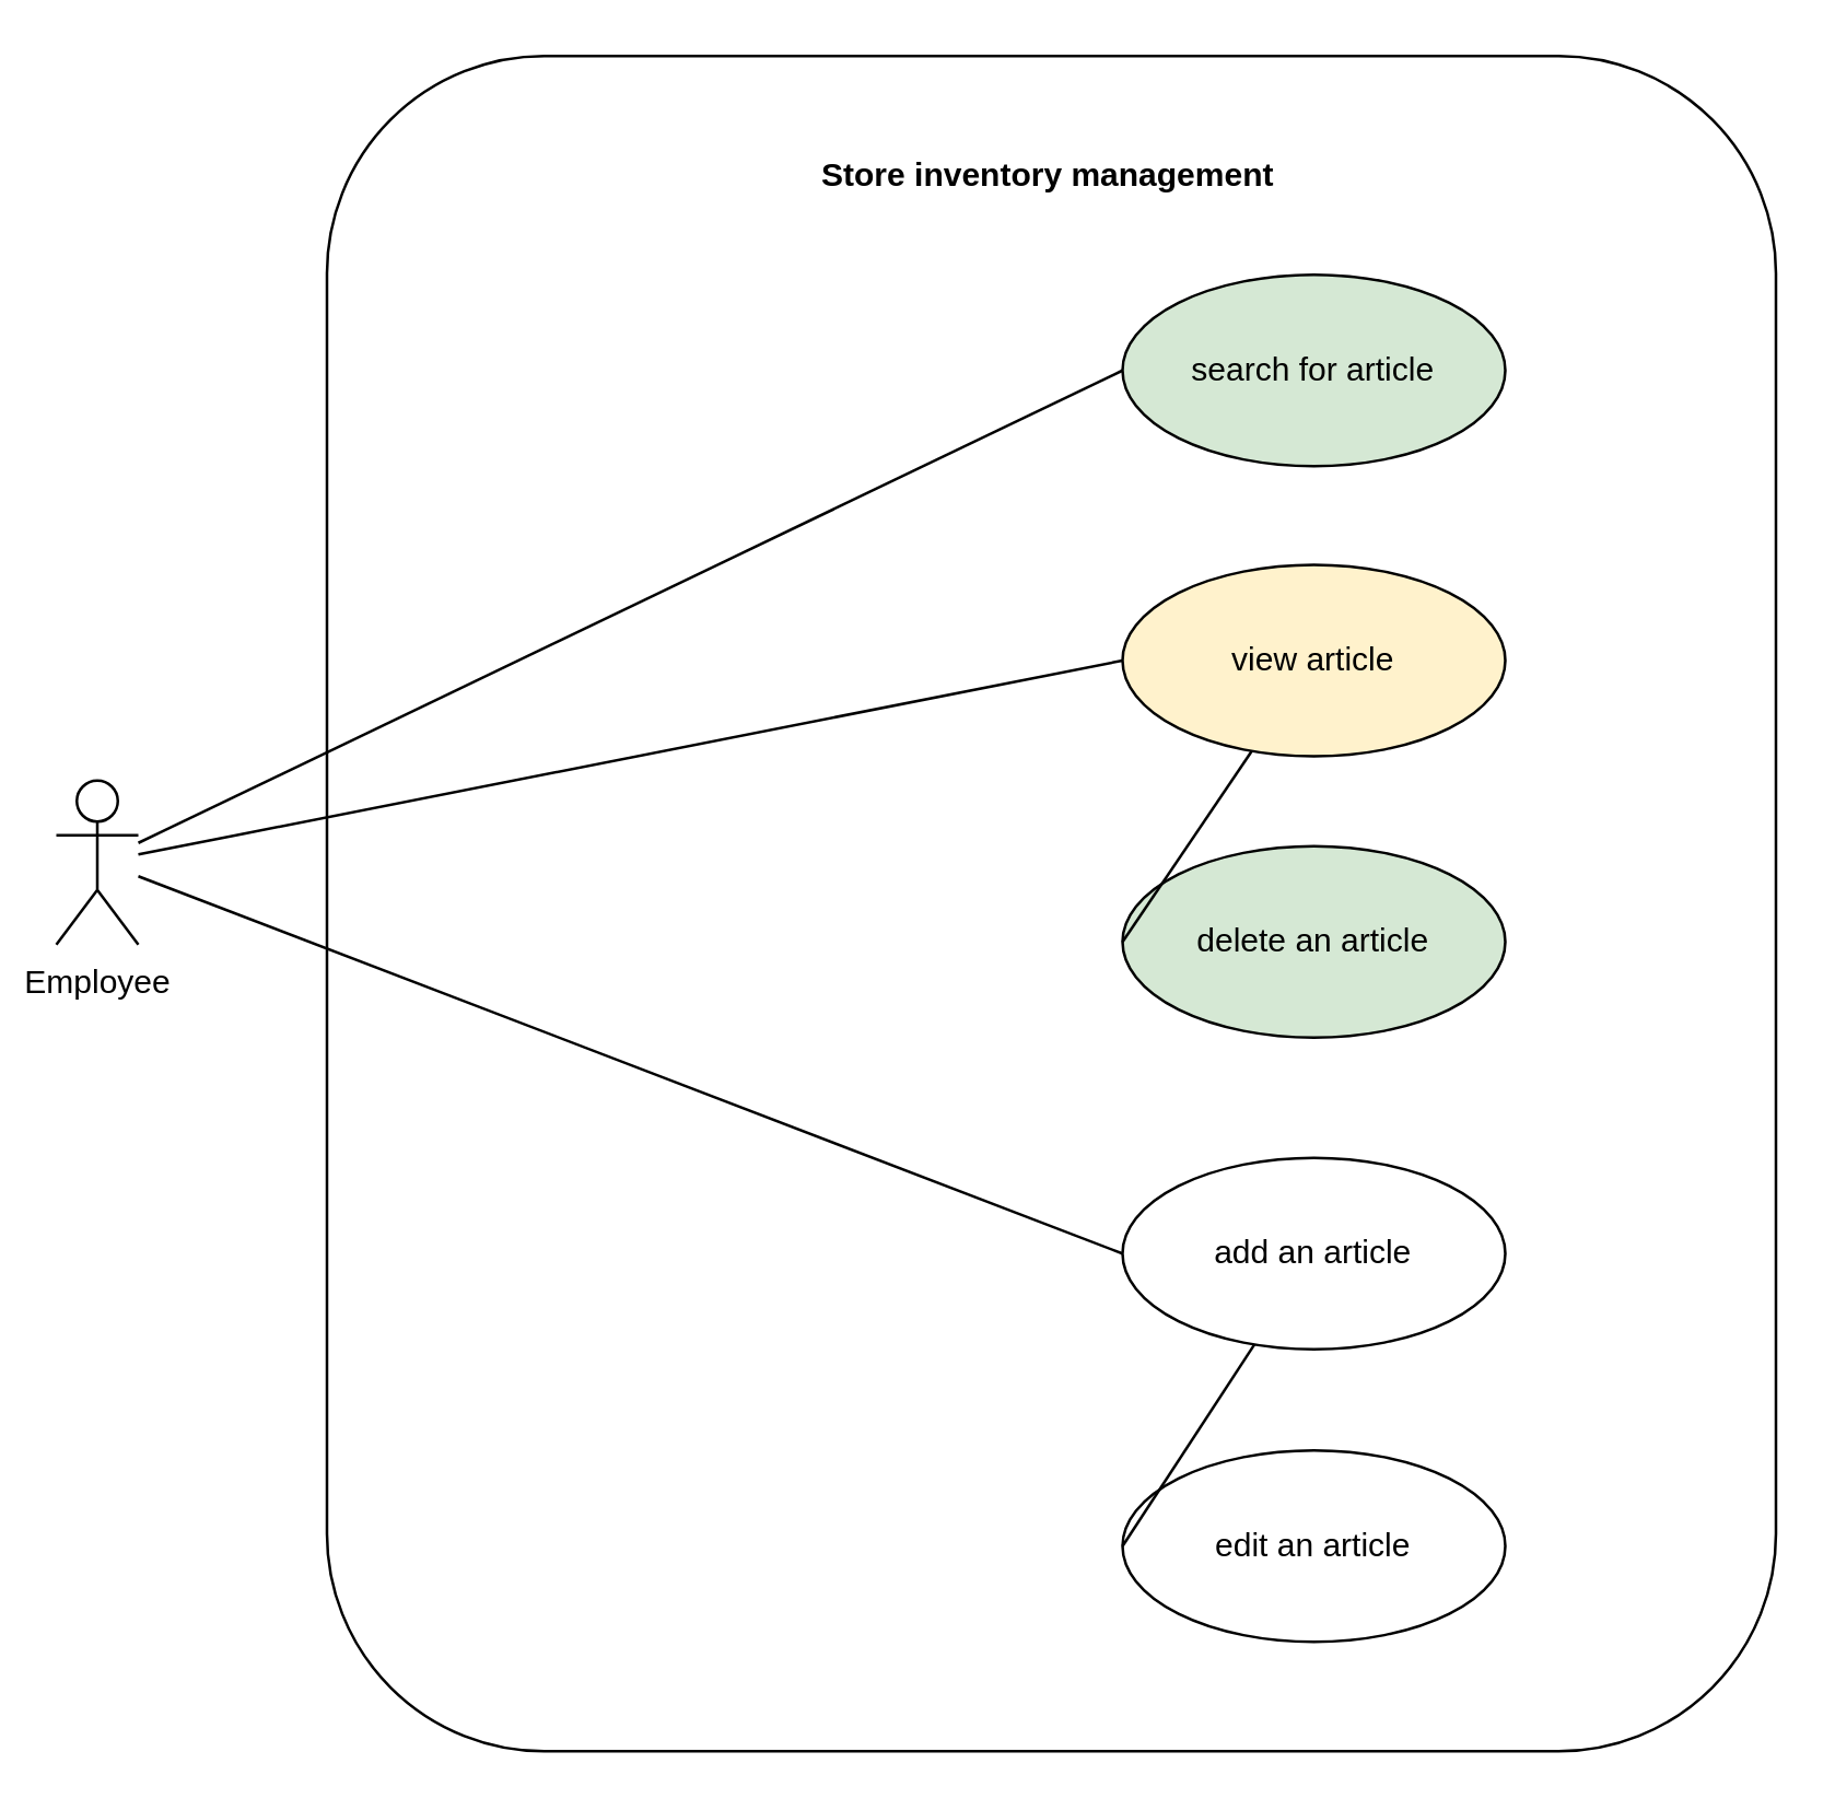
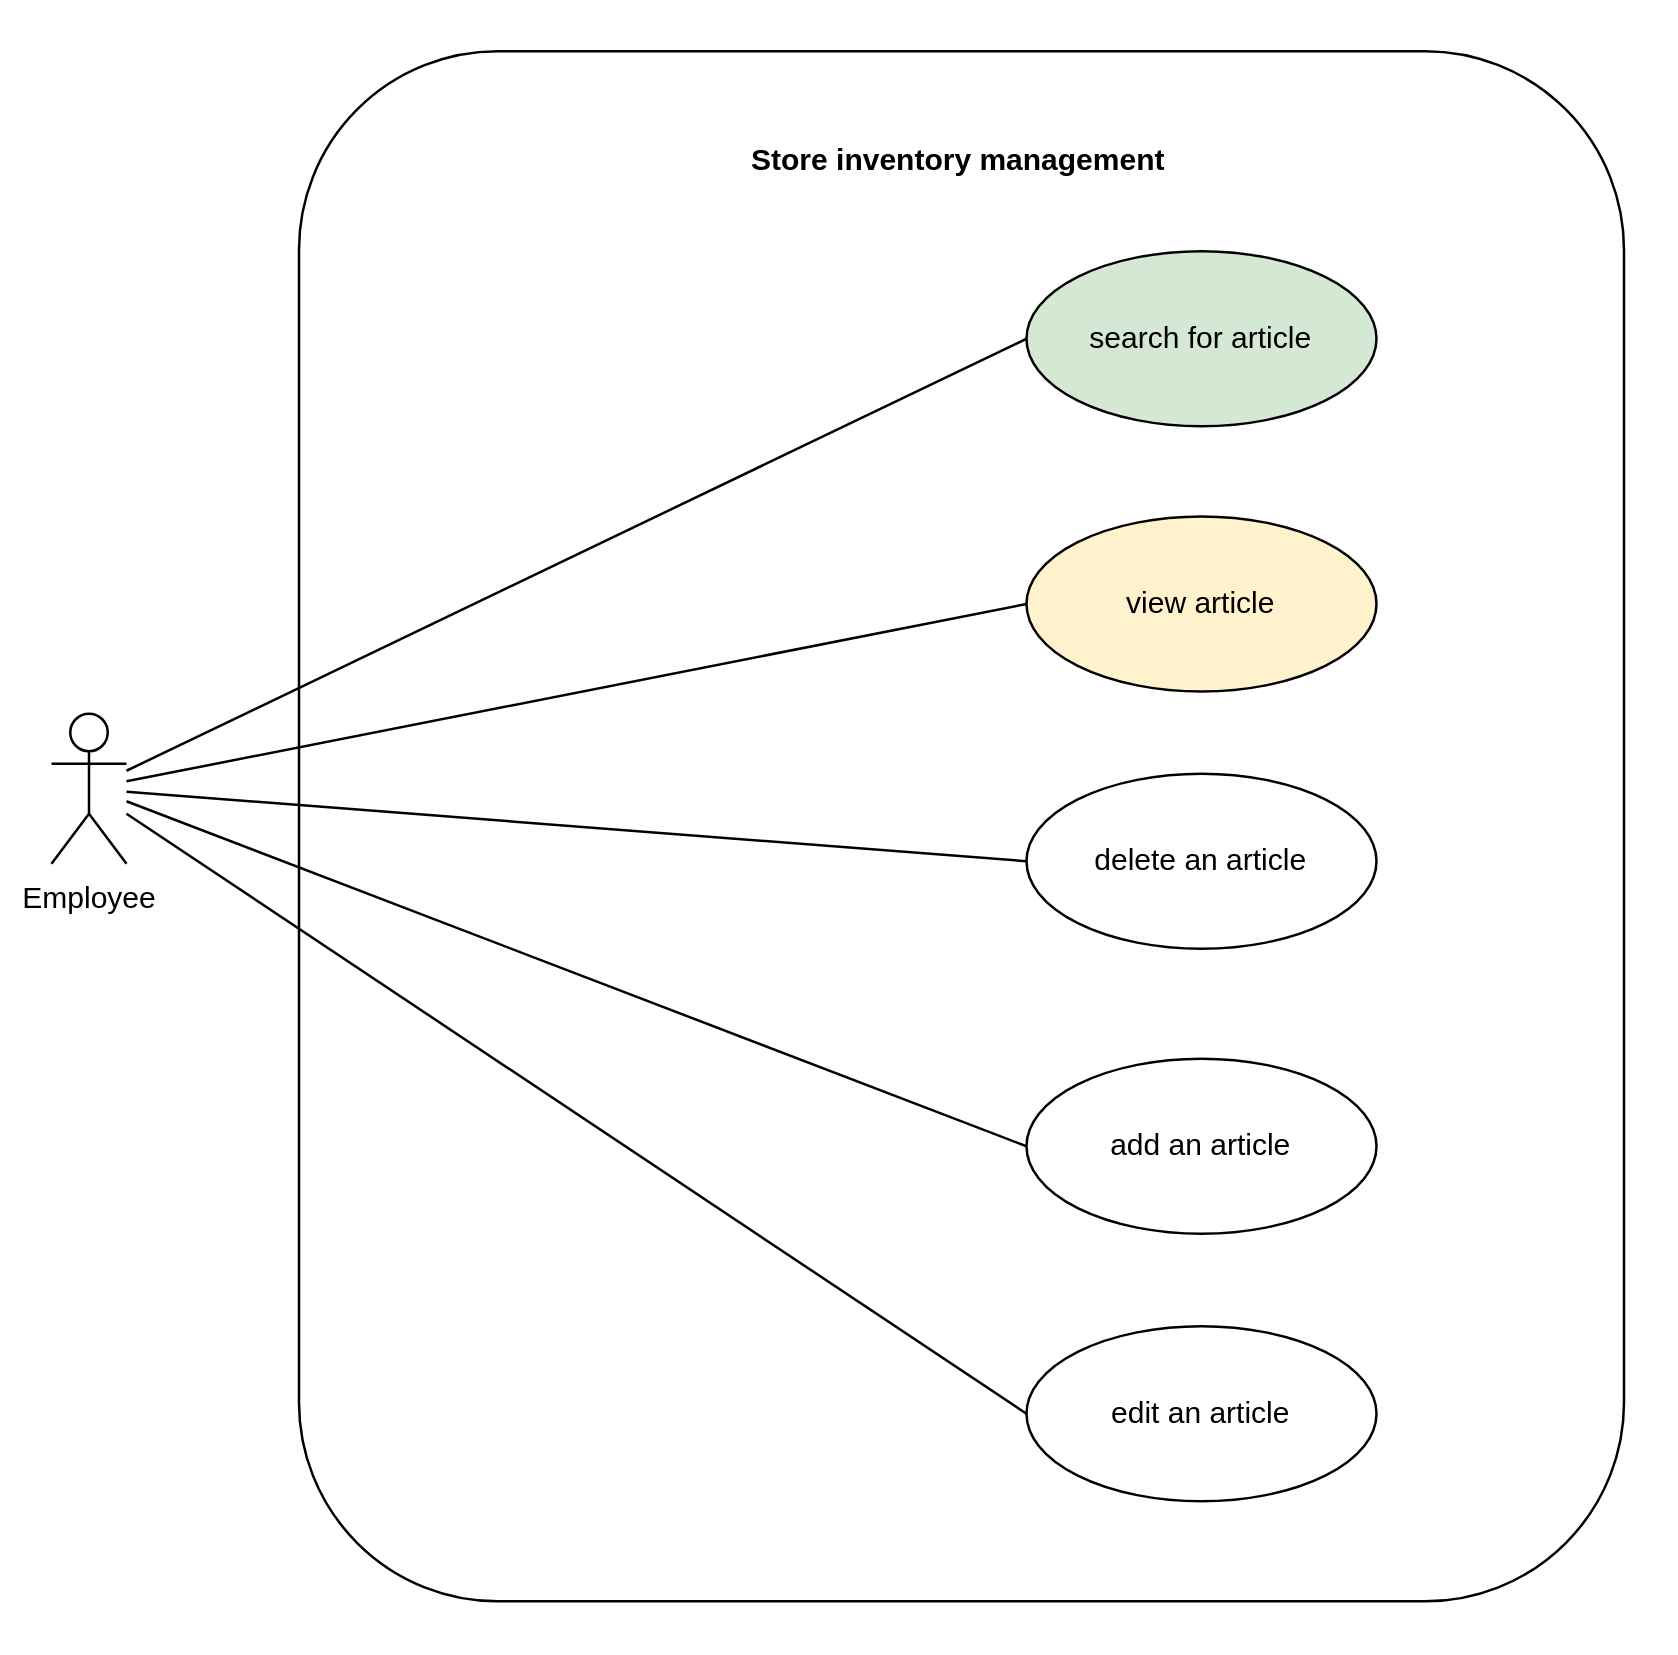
  <mxCell id="0" />
  <mxCell id="1" parent="0" />
  <mxCell id="2" value="" style="rounded=1;whiteSpace=wrap;html=1;" parent="1" vertex="1"><mxGeometry x="119" y="20" width="530" height="620" as="geometry" /></mxCell>
  <mxCell id="3" value="Employee" style="shape=umlActor;verticalLabelPosition=bottom;verticalAlign=top;html=1;outlineConnect=0;" parent="1" vertex="1"><mxGeometry x="20" y="285" width="30" height="60" as="geometry" /></mxCell>
  <mxCell id="4" value="search for article" style="ellipse;whiteSpace=wrap;html=1;fillColor=#d5e8d4;" parent="1" vertex="1"><mxGeometry x="410" y="100" width="140" height="70" as="geometry" /></mxCell>
- <mxCell id="5" value="delete an article" style="ellipse;whiteSpace=wrap;html=1;fillColor=#d5e8d4;" parent="1" vertex="1"><mxGeometry x="410" y="309" width="140" height="70" as="geometry" /></mxCell>
+ <mxCell id="5" value="delete an article" style="ellipse;whiteSpace=wrap;html=1;" parent="1" vertex="1"><mxGeometry x="410" y="309" width="140" height="70" as="geometry" /></mxCell>
  <mxCell id="6" value="add an article" style="ellipse;whiteSpace=wrap;html=1;" parent="1" vertex="1"><mxGeometry x="410" y="423" width="140" height="70" as="geometry" /></mxCell>
  <mxCell id="7" value="edit an article" style="ellipse;whiteSpace=wrap;html=1;" parent="1" vertex="1"><mxGeometry x="410" y="530" width="140" height="70" as="geometry" /></mxCell>
  <mxCell id="8" value="" style="endArrow=none;html=1;rounded=0;exitX=0;exitY=0.5;exitDx=0;exitDy=0;" parent="1" source="6" edge="1"><mxGeometry width="50" height="50" relative="1" as="geometry"><mxPoint x="440" y="470" as="sourcePoint" /><mxPoint x="50" y="320" as="targetPoint" /></mxGeometry></mxCell>
- <mxCell id="9" value="" style="endArrow=none;html=1;rounded=0;exitX=0;exitY=0.5;exitDx=0;exitDy=0;" parent="1" source="5" target="14" edge="1"><mxGeometry width="50" height="50" relative="1" as="geometry"><mxPoint x="440" y="390" as="sourcePoint" /><mxPoint x="170" y="315" as="targetPoint" /></mxGeometry></mxCell>
+ <mxCell id="9" value="" style="endArrow=none;html=1;rounded=0;exitX=0;exitY=0.5;exitDx=0;exitDy=0;" parent="1" source="5" target="3" edge="1"><mxGeometry width="50" height="50" relative="1" as="geometry"><mxPoint x="440" y="390" as="sourcePoint" /><mxPoint x="170" y="315" as="targetPoint" /></mxGeometry></mxCell>
  <mxCell id="10" value="" style="endArrow=none;html=1;rounded=0;exitX=0;exitY=0.5;exitDx=0;exitDy=0;" parent="1" source="4" target="3" edge="1"><mxGeometry width="50" height="50" relative="1" as="geometry"><mxPoint x="420" y="310" as="sourcePoint" /><mxPoint x="170" y="315" as="targetPoint" /></mxGeometry></mxCell>
- <mxCell id="11" value="" style="endArrow=none;html=1;rounded=0;exitX=0;exitY=0.5;exitDx=0;exitDy=0;" parent="1" source="7" target="6" edge="1"><mxGeometry width="50" height="50" relative="1" as="geometry"><mxPoint x="440" y="550" as="sourcePoint" /><mxPoint x="170" y="315" as="targetPoint" /></mxGeometry></mxCell>
+ <mxCell id="11" value="" style="endArrow=none;html=1;rounded=0;exitX=0;exitY=0.5;exitDx=0;exitDy=0;" parent="1" source="7" target="3" edge="1"><mxGeometry width="50" height="50" relative="1" as="geometry"><mxPoint x="440" y="550" as="sourcePoint" /><mxPoint x="170" y="315" as="targetPoint" /></mxGeometry></mxCell>
  <mxCell id="12" style="edgeStyle=orthogonalEdgeStyle;rounded=0;orthogonalLoop=1;jettySize=auto;html=1;exitX=0.5;exitY=1;exitDx=0;exitDy=0;" parent="1" source="7" target="7" edge="1"><mxGeometry relative="1" as="geometry" /></mxCell>
  <mxCell id="13" value="Store inventory management" style="text;align=center;fontStyle=1;verticalAlign=middle;spacingLeft=3;spacingRight=3;strokeColor=none;rotatable=0;points=[[0,0.5],[1,0.5]];portConstraint=eastwest;" parent="1" vertex="1"><mxGeometry x="343" y="50" width="80" height="26" as="geometry" /></mxCell>
  <mxCell id="14" value="view article" style="ellipse;whiteSpace=wrap;html=1;fillColor=#fff2cc;" vertex="1" parent="1"><mxGeometry x="410" y="206.1" width="140" height="70" as="geometry" /></mxCell>
  <mxCell id="15" value="" style="endArrow=none;html=1;rounded=0;exitX=0;exitY=0.5;exitDx=0;exitDy=0;" edge="1" parent="1" source="14" target="3"><mxGeometry width="50" height="50" relative="1" as="geometry"><mxPoint x="420" y="421.1" as="sourcePoint" /><mxPoint x="50" y="418.9" as="targetPoint" /></mxGeometry></mxCell>
